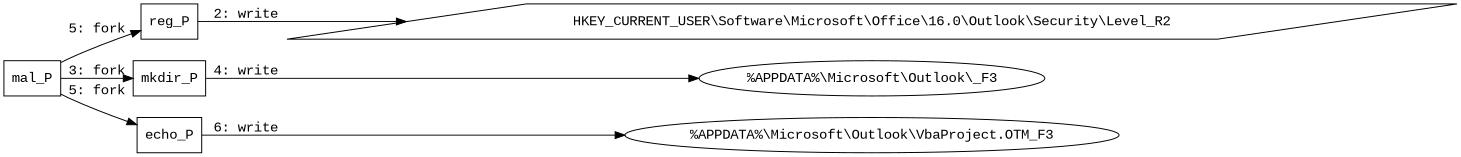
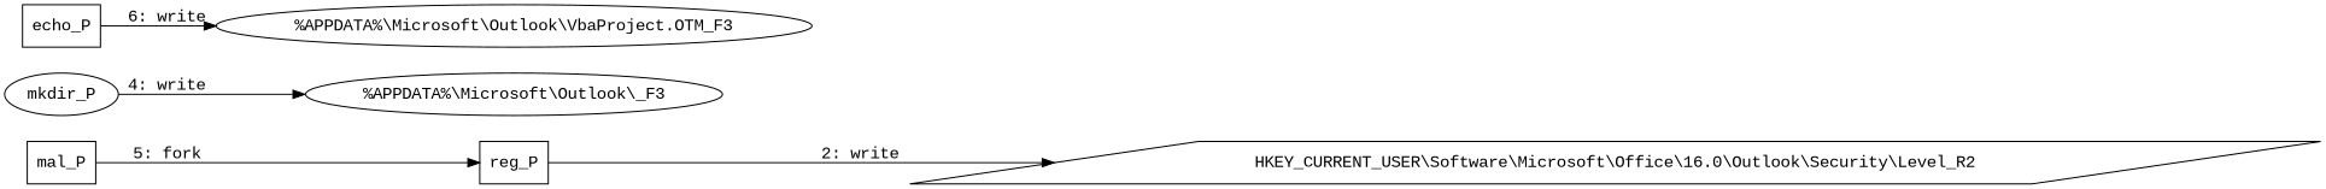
  digraph {
    engine=neato
    fixedsize=false
    fontname="Liberation Mono"
    fontsize=10
    nodesep=0.3
    rankdir=LR
    ranksep=0
    splines=true
    node [fontname="Liberation Mono" node_type=Process shape=box]
    edge [fontname="Liberation Mono"]
    mal_P
    reg_P
-   mkdir_P
+   mkdir_P [shape=ellipse]
    echo_P
    "HKEY_CURRENT_USER\\Software\\Microsoft\\Office\\16.0\\Outlook\\Security\\Level_R2" [node_type=Registry shape=parallelogram]
    "\%APPDATA%\\Microsoft\\Outlook\\_F3" [node_type=File shape=ellipse]
    "\%APPDATA%\\Microsoft\\\Outlook\\VbaProject.OTM_F3" [node_type=File shape=ellipse]
    mal_P -> reg_P [label="5: fork"]
-   mal_P -> mkdir_P [label="3: fork"]
-   mal_P -> echo_P [label="5: fork"]
    reg_P -> "HKEY_CURRENT_USER\\Software\\Microsoft\\Office\\16.0\\Outlook\\Security\\Level_R2" [label="2: write"]
    mkdir_P -> "\%APPDATA%\\Microsoft\\Outlook\\_F3" [label="4: write"]
    echo_P -> "\%APPDATA%\\Microsoft\\\Outlook\\VbaProject.OTM_F3" [label="6: write"]
  }
